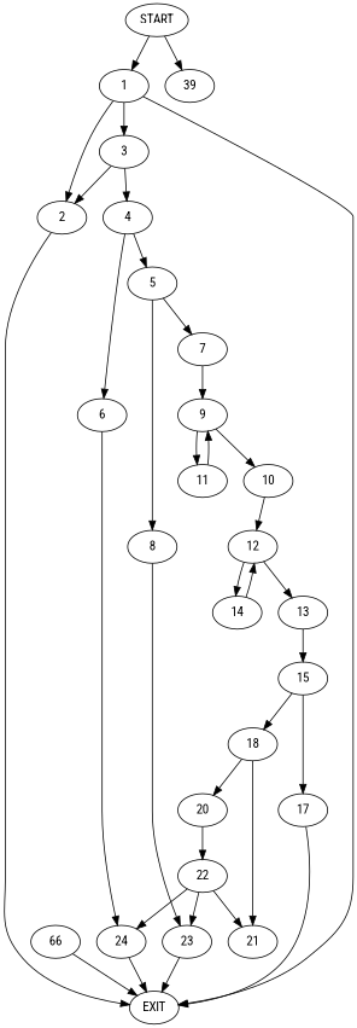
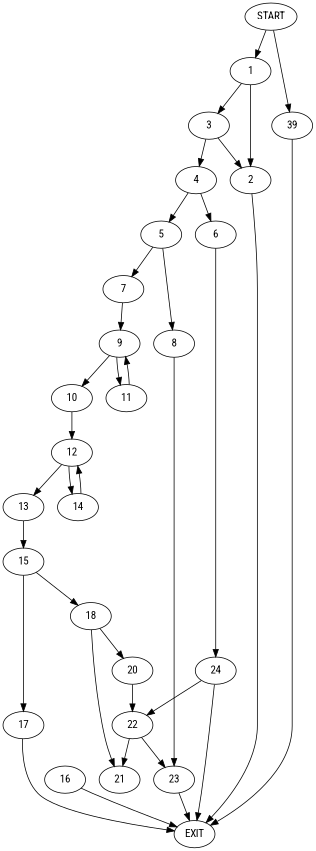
  digraph {
    fontname="Roboto Condensed"
    node [fontname="Roboto Condensed"]
    edge [fontname="Roboto Condensed"]
    n1 [label=START]
    1
    n3 [label=39]
    2
    3
    n6 [label=EXIT]
    4
    5
    6
    7
    8
    24
    9
    23
    10
    11
    12
    13
    14
    15
    17
    18
-   16 [label=66]
+   16
    20
    21
    22
    n1 -> 1
    n1 -> n3
    1 -> 2
    1 -> 3
-   1 -> n6
+   n3 -> n6
    2 -> n6
    3 -> 2
    3 -> 4
    4 -> 5
    4 -> 6
    5 -> 7
    5 -> 8
    6 -> 24
    7 -> 9
    8 -> 23
    24 -> n6
    9 -> 10
    9 -> 11
    23 -> n6
    10 -> 12
    11 -> 9
    12 -> 13
    12 -> 14
    13 -> 15
    14 -> 12
    15 -> 17
    15 -> 18
    17 -> n6
    18 -> 20
    18 -> 21
    16 -> n6
    20 -> 22
-   22 -> 24
+   24 -> 22
    22 -> 23
    22 -> 21
  }
